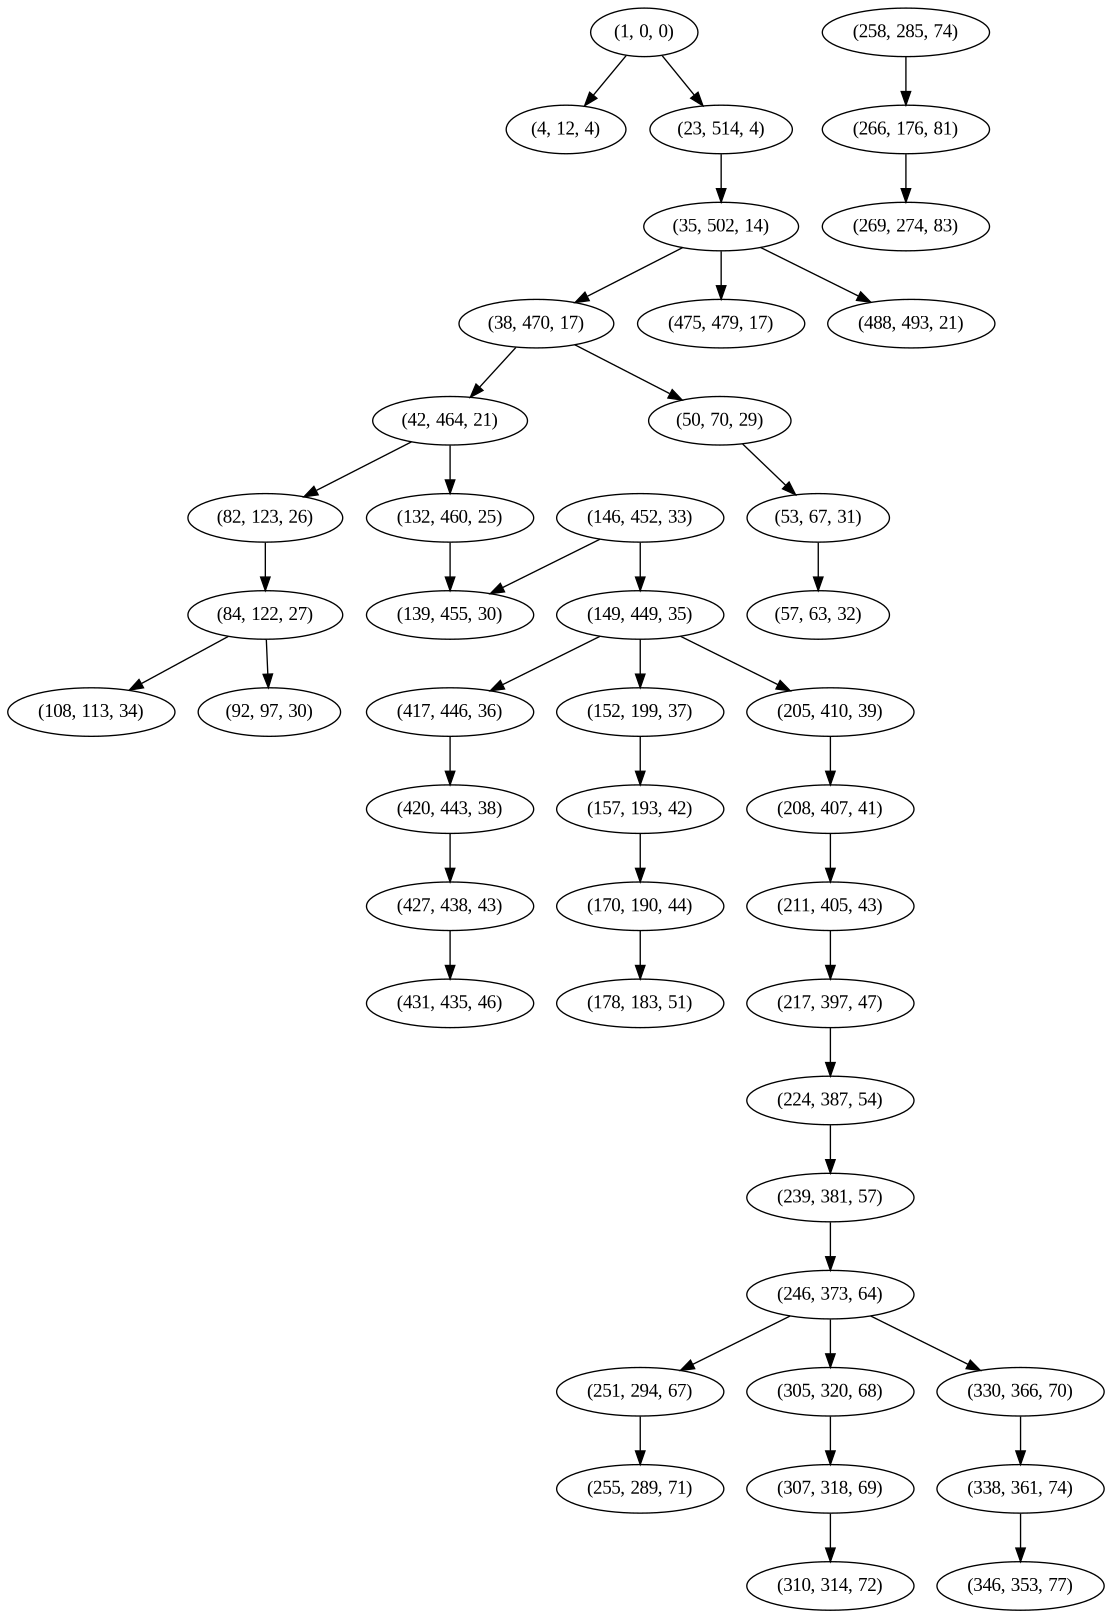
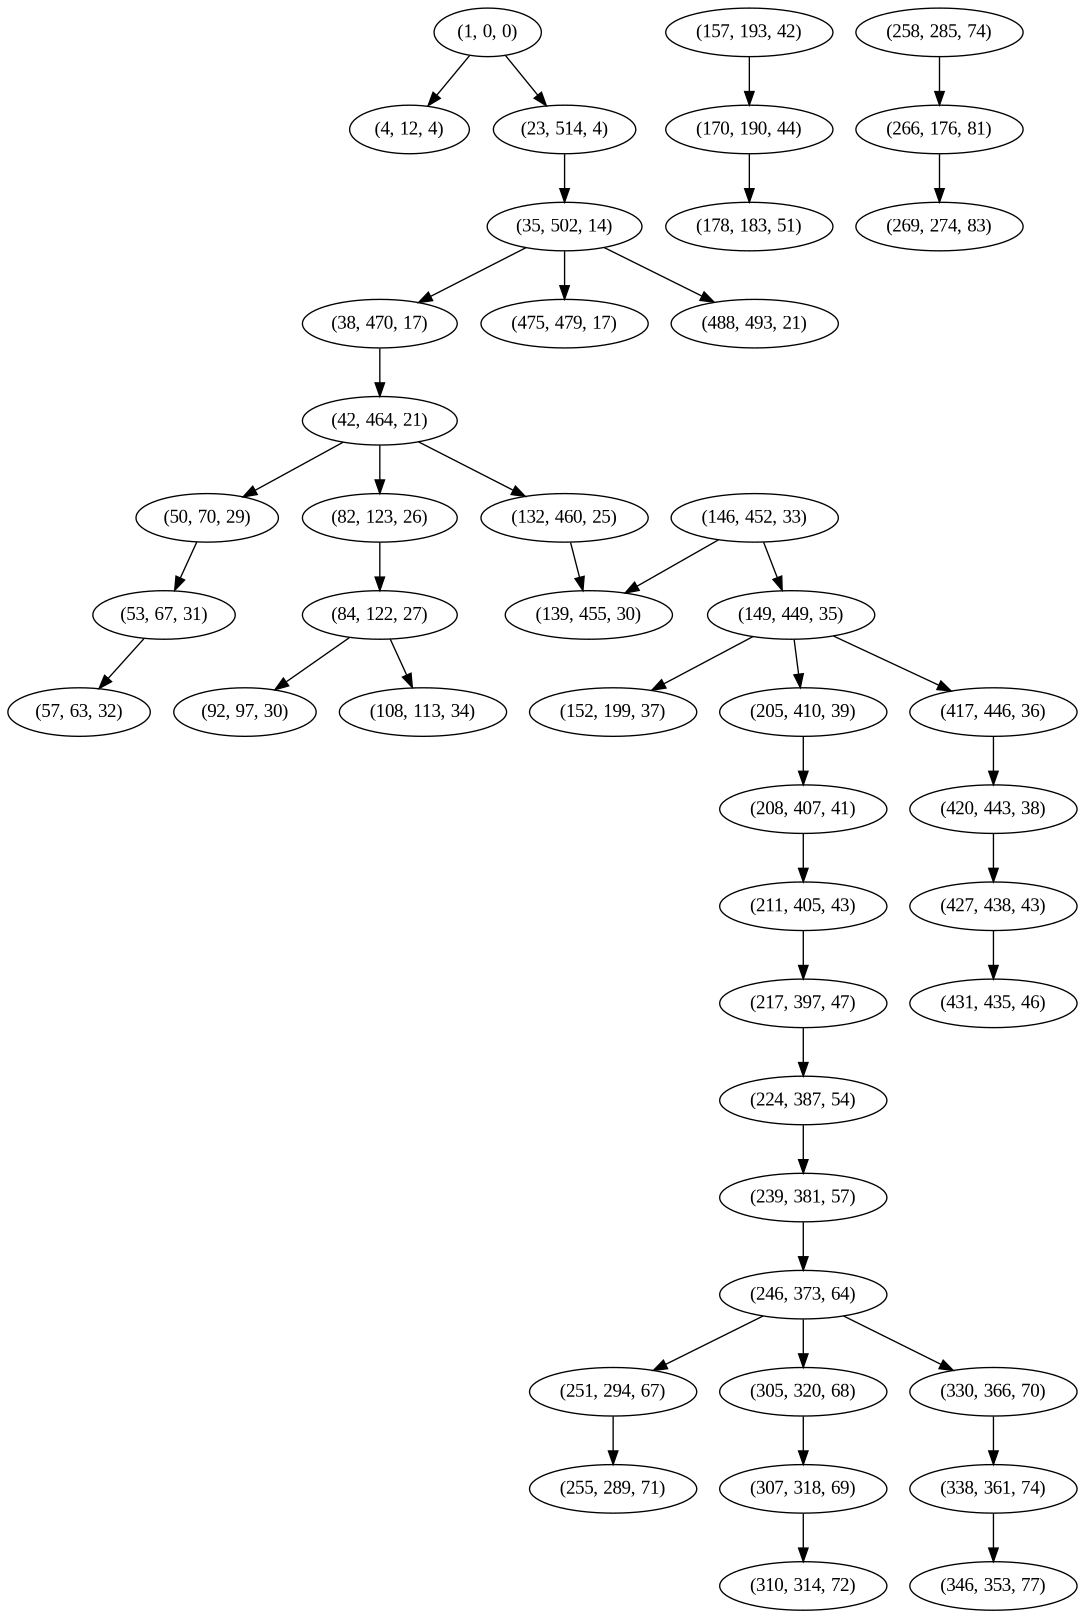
  digraph {
    fontname="Liberation Serif"
    node [fontname="Liberation Serif"]
    edge [fontname="Liberation Serif"]
    n1 [label="(1, 0, 0)"]
    "(4, 12, 4)"
    "(23, 514, 4)"
    "(35, 502, 14)"
    "(38, 470, 17)"
    "(475, 479, 17)"
    "(488, 493, 21)"
    "(42, 464, 21)"
    "(50, 70, 29)"
    "(82, 123, 26)"
    "(132, 460, 25)"
    "(53, 67, 31)"
    "(84, 122, 27)"
    "(139, 455, 30)"
    "(57, 63, 32)"
    "(92, 97, 30)"
    "(108, 113, 34)"
    "(146, 452, 33)"
    "(149, 449, 35)"
    "(152, 199, 37)"
    "(205, 410, 39)"
    "(417, 446, 36)"
    "(157, 193, 42)"
    "(208, 407, 41)"
    "(420, 443, 38)"
    "(170, 190, 44)"
    "(178, 183, 51)"
    "(211, 405, 43)"
    "(217, 397, 47)"
    "(224, 387, 54)"
    "(239, 381, 57)"
    "(246, 373, 64)"
    "(251, 294, 67)"
    "(305, 320, 68)"
    "(330, 366, 70)"
    "(255, 289, 71)"
    "(307, 318, 69)"
    "(338, 361, 74)"
    n39 [label="(266, 176, 81)"]
    "(258, 285, 74)"
    "(269, 274, 83)"
    "(310, 314, 72)"
    "(346, 353, 77)"
    "(427, 438, 43)"
    "(431, 435, 46)"
    n1 -> "(4, 12, 4)"
    n1 -> "(23, 514, 4)"
    "(23, 514, 4)" -> "(35, 502, 14)"
    "(35, 502, 14)" -> "(38, 470, 17)"
    "(35, 502, 14)" -> "(475, 479, 17)"
    "(35, 502, 14)" -> "(488, 493, 21)"
    "(38, 470, 17)" -> "(42, 464, 21)"
-   "(38, 470, 17)" -> "(50, 70, 29)"
+   "(42, 464, 21)" -> "(50, 70, 29)"
    "(42, 464, 21)" -> "(82, 123, 26)"
    "(42, 464, 21)" -> "(132, 460, 25)"
    "(50, 70, 29)" -> "(53, 67, 31)"
    "(82, 123, 26)" -> "(84, 122, 27)"
    "(132, 460, 25)" -> "(139, 455, 30)"
    "(53, 67, 31)" -> "(57, 63, 32)"
    "(84, 122, 27)" -> "(92, 97, 30)"
    "(84, 122, 27)" -> "(108, 113, 34)"
    "(146, 452, 33)" -> "(139, 455, 30)"
    "(146, 452, 33)" -> "(149, 449, 35)"
    "(149, 449, 35)" -> "(152, 199, 37)"
    "(149, 449, 35)" -> "(205, 410, 39)"
    "(149, 449, 35)" -> "(417, 446, 36)"
-   "(152, 199, 37)" -> "(157, 193, 42)"
    "(205, 410, 39)" -> "(208, 407, 41)"
    "(417, 446, 36)" -> "(420, 443, 38)"
    "(157, 193, 42)" -> "(170, 190, 44)"
    "(208, 407, 41)" -> "(211, 405, 43)"
    "(420, 443, 38)" -> "(427, 438, 43)"
    "(170, 190, 44)" -> "(178, 183, 51)"
    "(211, 405, 43)" -> "(217, 397, 47)"
    "(217, 397, 47)" -> "(224, 387, 54)"
    "(224, 387, 54)" -> "(239, 381, 57)"
    "(239, 381, 57)" -> "(246, 373, 64)"
    "(246, 373, 64)" -> "(251, 294, 67)"
    "(246, 373, 64)" -> "(305, 320, 68)"
    "(246, 373, 64)" -> "(330, 366, 70)"
    "(251, 294, 67)" -> "(255, 289, 71)"
    "(305, 320, 68)" -> "(307, 318, 69)"
    "(330, 366, 70)" -> "(338, 361, 74)"
    "(307, 318, 69)" -> "(310, 314, 72)"
    "(338, 361, 74)" -> "(346, 353, 77)"
    n39 -> "(269, 274, 83)"
    "(258, 285, 74)" -> n39
    "(427, 438, 43)" -> "(431, 435, 46)"
  }
